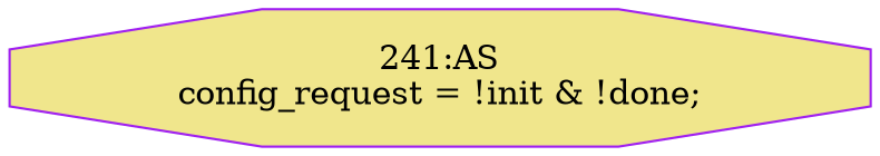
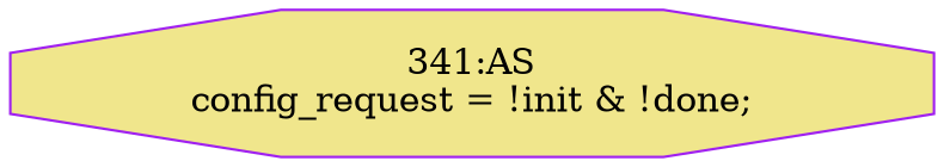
  strict digraph {
-   n1 [ast="<pyverilog.vparser.ast.Assign object at 0x7f1167bd4890>" def_var="['config_request']" fillcolor=khaki label="241:AS\nconfig_request = !init & !done;" statements="[]" style=filled typ=Assign use_var="['init', 'done']" color=purple shape=octagon]
+   n1 [ast="<pyverilog.vparser.ast.Assign object at 0x7f1167bd4890>" def_var="['config_request']" fillcolor=khaki label="341:AS\nconfig_request = !init & !done;" statements="[]" style=filled typ=Assign use_var="['init', 'done']" color=purple shape=octagon]
  }
